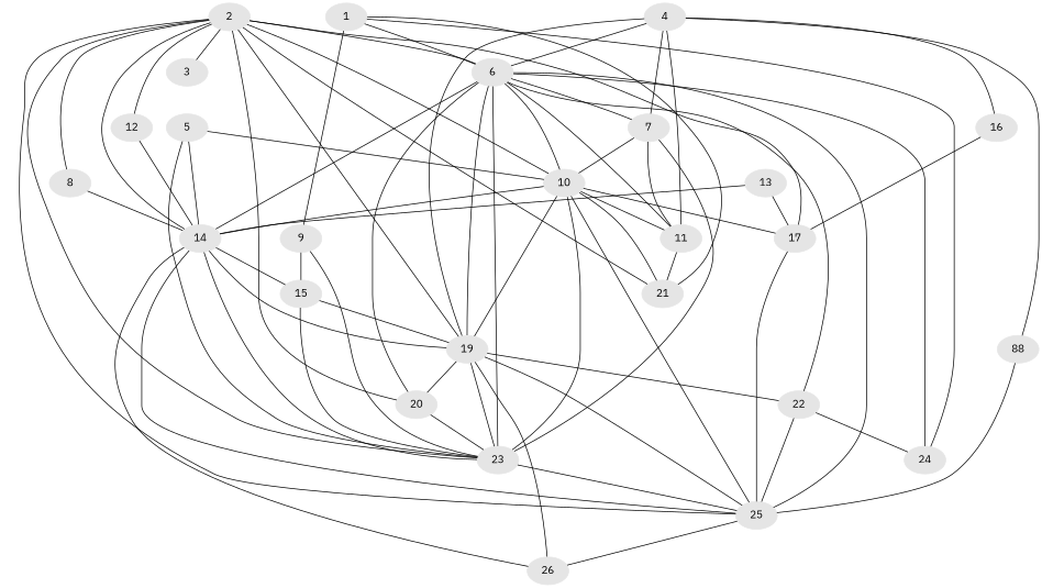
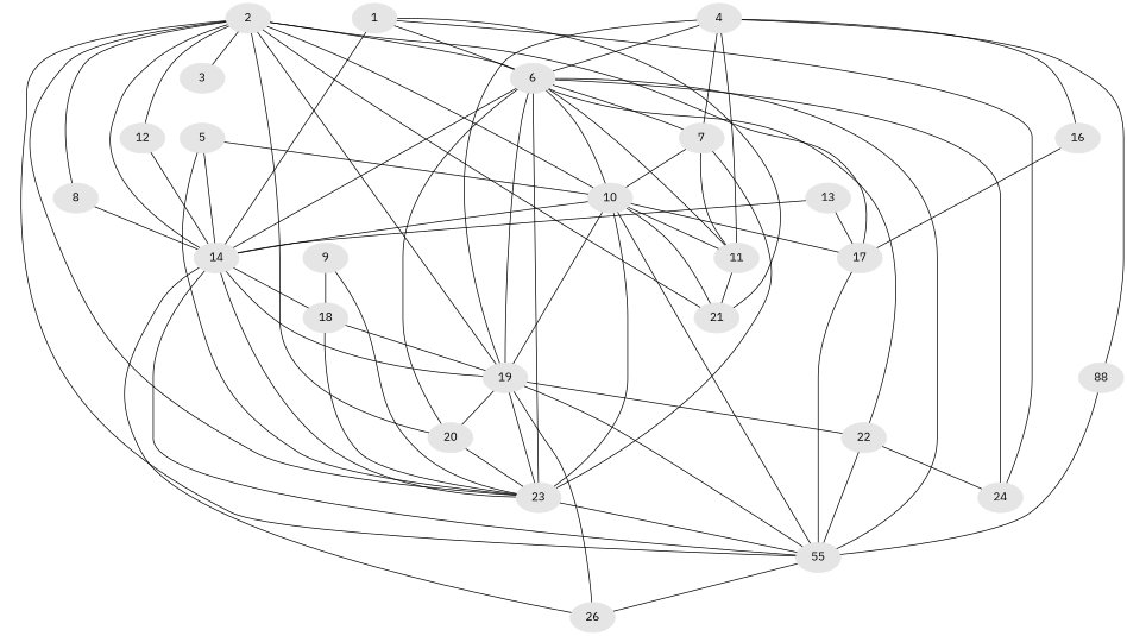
  graph {
    fontname="IBM Plex Sans"
    node [color=gray90 fontname="IBM Plex Sans" style=filled]
    edge [fontname="IBM Plex Sans" weight=1.0]
    1
    6
    14
    21
    24
    10
    19
    20
    23
-   25
+   25 [label=55]
    7
    11
    22
-   15
+   15 [label=18]
    26
    2
    3
    8
    12
    17
    4
    16
    n23 [label=88]
    5
    9
    13
    1 -- 6
-   1 -- 9 [weight=2.0]
+   1 -- 14 [weight=2.0]
    1 -- 21
    1 -- 24
    6 -- 14 [weight=3.0]
    6 -- 24
    6 -- 10 [weight=4.0]
    6 -- 19 [weight=6.0]
    6 -- 20
    6 -- 23 [weight=9.0]
    6 -- 25 [weight=6.0]
    6 -- 7
    6 -- 11
    6 -- 22
    14 -- 19 [weight=2.0]
    14 -- 23 [weight=3.0]
    14 -- 25
    14 -- 15 [weight=2.0]
    14 -- 26 [weight=2.0]
    10 -- 14
    10 -- 21
    10 -- 19
    10 -- 23 [weight=4.0]
    10 -- 25
    10 -- 11
    10 -- 17
    19 -- 20
    19 -- 23 [weight=6.0]
    19 -- 25
    19 -- 22 [weight=2.0]
    19 -- 26 [weight=2.0]
    20 -- 23 [weight=2.0]
    23 -- 25 [weight=3.0]
    25 -- 26
    7 -- 10
    7 -- 23
    7 -- 11
    11 -- 21
    22 -- 24
    22 -- 25
    15 -- 19
    15 -- 23
    2 -- 6 [weight=4.0]
    2 -- 14 [weight=3.0]
    2 -- 21
    2 -- 10
    2 -- 19
    2 -- 20 [weight=2.0]
    2 -- 23 [weight=2.0]
    2 -- 25
    2 -- 3
    2 -- 8
    2 -- 12
    2 -- 17
    8 -- 14
    12 -- 14
    17 -- 25
    4 -- 6 [weight=3.0]
    4 -- 19
    4 -- 7
    4 -- 11
    4 -- 16
    4 -- n23
    16 -- 17
    n23 -- 25
    5 -- 14
    5 -- 10
    5 -- 23
    9 -- 23 [weight=2.0]
    9 -- 15
    13 -- 14
    13 -- 17
  }
